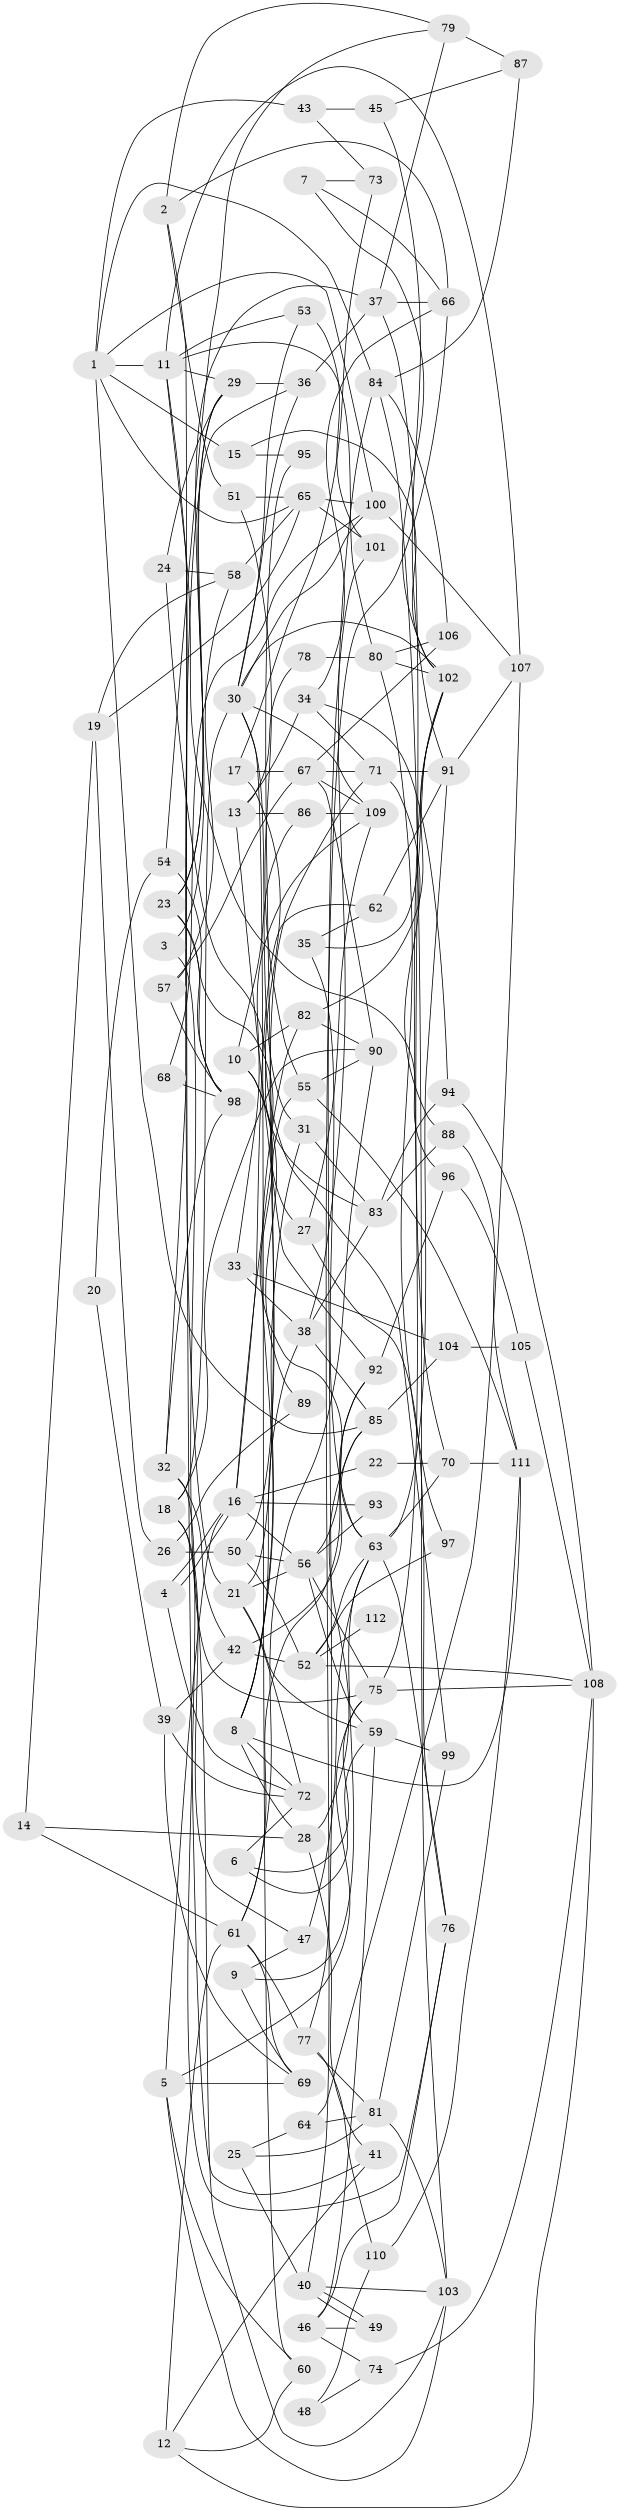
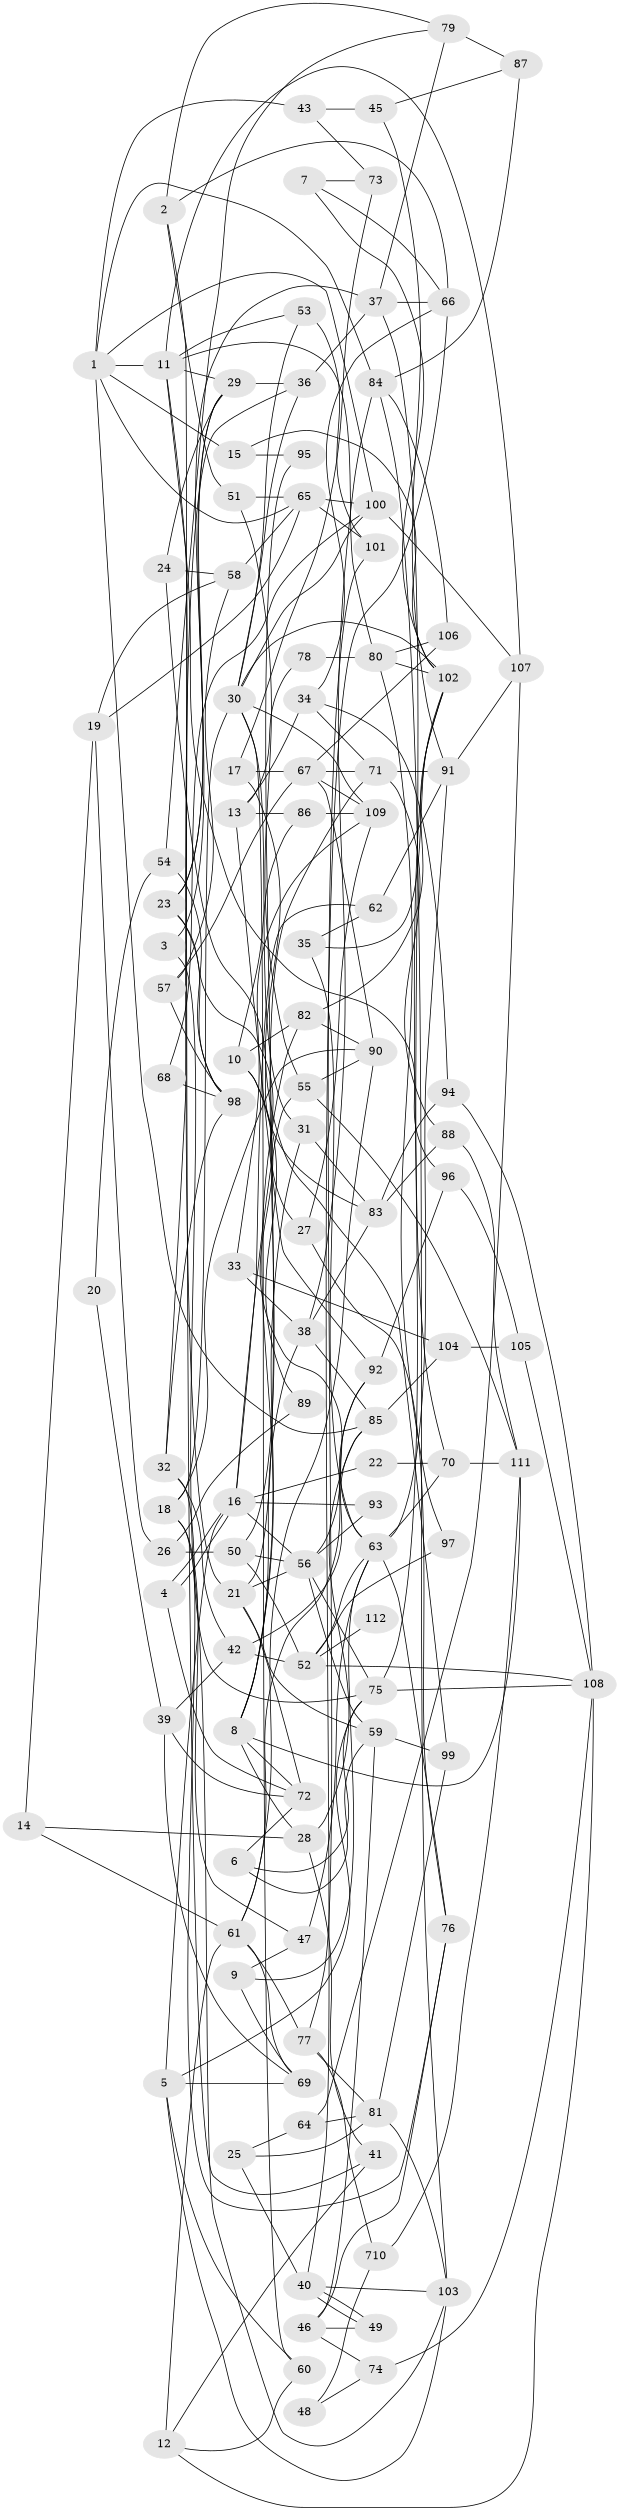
  graph {
    rankdir=LR
    node [color=gray90 style=filled]
    1
    11
    15
    43
    65
    84
    85
    100
    29
    21
    53
    80
    96
    107
    102
    95
    73
    45
    101
    103
    87
    106
    104
    2
    41
    51
    66
    79
    55
    3
    75
    36
    108
    4
    16
    72
    22
    56
    62
    93
    5
    60
    69
    6
    59
    99
    7
    8
    28
    31
    38
    82
    111
    83
    90
    9
    47
    63
    70
    76
    91
    10
    86
    89
    109
    97
    105
    12
    61
    92
    77
    13
    34
    78
    71
    94
    14
    19
    26
    58
    17
    67
    18
    30
    50
    20
    39
    54
    42
    98
    23
    27
    37
    24
    88
    25
    40
    64
    81
    49
    52
    32
    33
    35
    112
    46
    74
    48
-   110
+   110 [label=710]
    57
    68
    1 -- 11
    1 -- 15
    1 -- 43
    1 -- 65
    1 -- 84
    1 -- 85
    1 -- 100
    11 -- 29
    11 -- 21
    11 -- 53
    11 -- 80
    11 -- 96
    11 -- 107
    15 -- 102
    15 -- 95
    43 -- 73
    43 -- 45
    65 -- 100
    65 -- 101
    84 -- 103
    84 -- 87
    84 -- 106
    85 -- 104
    100 -- 107
    29 -- 36
    21 -- 95
    21 -- 72
    21 -- 56
    21 -- 59
    53 -- 101
    80 -- 102
    80 -- 106
    80 -- 97
    96 -- 105
    45 -- 87
    45 -- 91
    104 -- 105
    2 -- 41
    2 -- 51
    2 -- 66
    2 -- 79
    51 -- 65
    51 -- 55
    79 -- 87
    55 -- 111
    55 -- 90
    3 -- 29
    3 -- 75
    75 -- 102
    75 -- 108
    36 -- 37
    4 -- 16
    4 -- 16
    4 -- 72
    16 -- 55
    16 -- 22
    16 -- 56
    16 -- 62
    16 -- 93
    22 -- 70
    56 -- 75
    56 -- 93
    56 -- 59
    56 -- 92
    62 -- 91
    5 -- 103
    5 -- 75
    5 -- 16
    5 -- 60
    5 -- 69
    6 -- 75
    6 -- 72
    6 -- 59
    59 -- 99
    7 -- 102
    7 -- 73
    7 -- 66
    8 -- 72
    8 -- 28
    8 -- 31
    8 -- 38
    8 -- 82
    8 -- 111
    28 -- 85
    28 -- 41
    31 -- 83
    38 -- 84
    38 -- 85
    38 -- 83
    82 -- 102
    82 -- 90
    83 -- 94
    83 -- 88
    9 -- 69
    9 -- 47
    9 -- 63
    47 -- 63
    63 -- 70
    63 -- 76
    63 -- 91
    70 -- 111
    91 -- 107
    10 -- 82
    10 -- 63
    10 -- 86
    10 -- 89
    86 -- 109
    105 -- 108
    12 -- 41
    12 -- 108
    12 -- 60
    12 -- 61
    61 -- 69
    61 -- 90
    61 -- 92
    61 -- 77
    92 -- 96
    77 -- 101
    77 -- 81
    77 -- 110
    13 -- 86
    13 -- 92
    13 -- 34
    13 -- 78
    34 -- 66
    34 -- 71
    34 -- 94
    78 -- 80
    71 -- 91
    71 -- 88
    94 -- 108
    14 -- 28
    14 -- 61
    14 -- 19
    19 -- 65
    19 -- 26
    19 -- 58
    26 -- 89
    26 -- 50
    58 -- 65
    17 -- 73
    17 -- 99
    17 -- 67
    67 -- 106
    67 -- 90
    67 -- 109
    67 -- 71
    18 -- 103
    18 -- 90
    18 -- 47
    18 -- 30
    30 -- 100
    30 -- 53
    30 -- 102
    30 -- 36
    30 -- 60
    30 -- 31
    30 -- 109
    50 -- 56
    50 -- 71
    50 -- 52
    20 -- 39
    20 -- 54
    39 -- 72
    39 -- 69
    39 -- 42
    54 -- 79
    54 -- 98
    42 -- 85
    42 -- 52
    23 -- 29
    23 -- 98
    23 -- 27
    23 -- 37
    27 -- 76
    27 -- 109
    37 -- 66
    37 -- 79
    37 -- 70
    24 -- 29
    24 -- 83
    24 -- 58
    88 -- 111
    25 -- 40
    25 -- 64
    25 -- 81
    40 -- 103
    40 -- 66
    40 -- 49
    40 -- 49
    64 -- 107
    64 -- 81
    81 -- 103
    81 -- 99
    52 -- 108
    52 -- 63
    52 -- 97
    52 -- 112
    32 -- 36
    32 -- 76
    32 -- 42
    32 -- 98
    33 -- 104
    33 -- 38
    33 -- 109
    35 -- 102
    35 -- 62
    35 -- 63
    46 -- 59
    46 -- 76
    46 -- 49
    46 -- 74
    74 -- 108
    48 -- 74
    48 -- 110
    110 -- 111
    57 -- 58
    57 -- 67
    57 -- 98
    68 -- 100
    68 -- 98
  }
